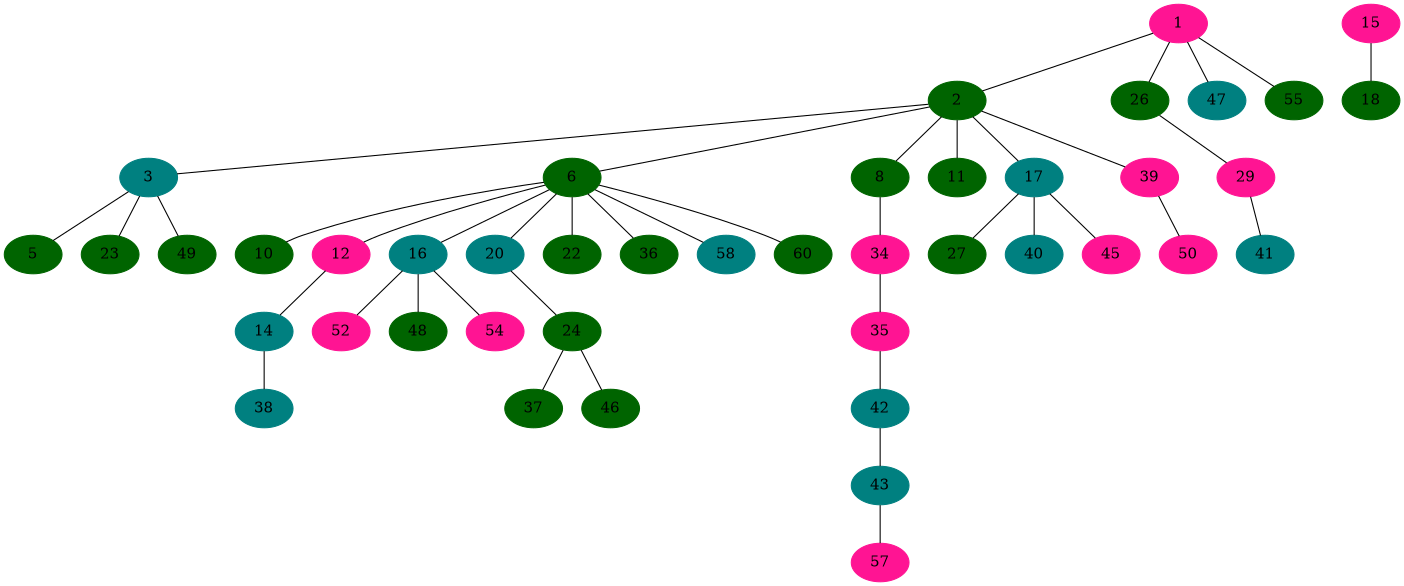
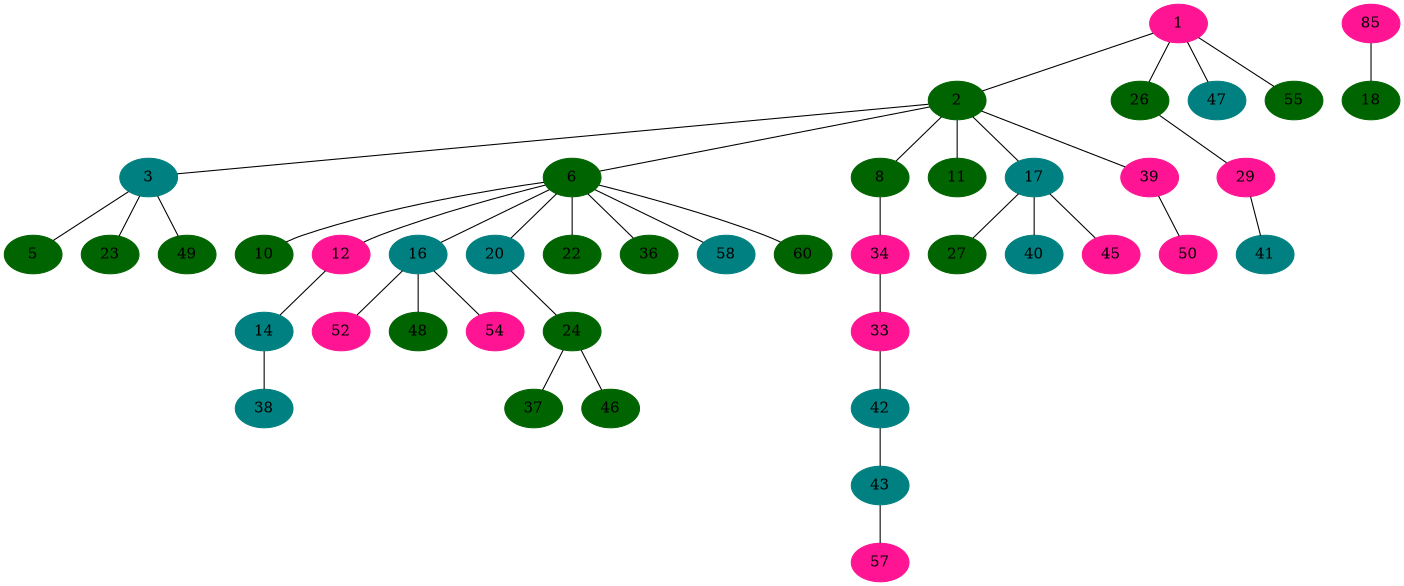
  graph {
    node [color=darkgreen style=filled]
    1 [color=deeppink super="+4"]
    2 [super="+9"]
    26 [super="+30"]
    47 [color=teal]
    55
    3 [color=teal super="+21"]
    6 [super="+7"]
    8
    11 [super="+13"]
    17 [color=teal super="+31"]
    39 [color=deeppink]
-   15 [color=deeppink super="+56"]
+   15 [color=deeppink super="+56" label=85]
    18 [super="+28"]
    29 [color=deeppink super="+59"]
    5
    23 [super="+44"]
    49
    10 [super="+61"]
    12 [color=deeppink super="+33"]
    16 [color=teal super="+19"]
    20 [color=teal]
    22
    36
    58 [color=teal super="+62"]
    60
    34 [color=deeppink super="+52"]
    27
    40 [color=teal]
    45 [color=deeppink]
    50 [color=deeppink super="+53"]
    14 [color=teal]
    n32 [color=deeppink label=52]
    48
    54 [color=deeppink]
    24 [super="+25"]
-   35 [color=deeppink]
+   35 [color=deeppink label=33]
    38 [color=teal]
    37
    46
    41 [color=teal]
    42 [color=teal]
    43 [color=teal super="+51"]
    57 [color=deeppink]
    1 -- 2
    1 -- 26
    1 -- 47
    1 -- 55
    2 -- 3
    2 -- 6
    2 -- 8
    2 -- 11
    2 -- 17
    2 -- 39
    26 -- 29
    3 -- 5
    3 -- 23
    3 -- 49
    6 -- 10
    6 -- 12
    6 -- 16
    6 -- 20
    6 -- 22
    6 -- 36
    6 -- 58
    6 -- 60
    8 -- 34
    17 -- 27
    17 -- 40
    17 -- 45
    39 -- 50
    15 -- 18
    29 -- 41
    12 -- 14
    16 -- n32
    16 -- 48
    16 -- 54
    20 -- 24
    34 -- 35
    14 -- 38
    24 -- 37
    24 -- 46
    35 -- 42
    42 -- 43
    43 -- 57
  }
